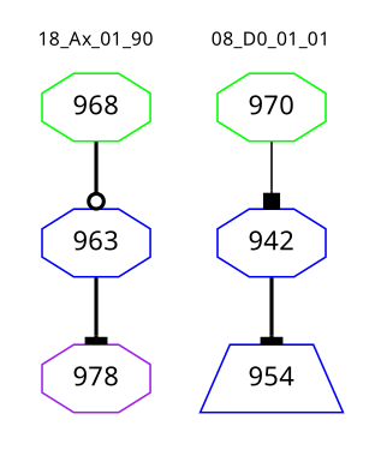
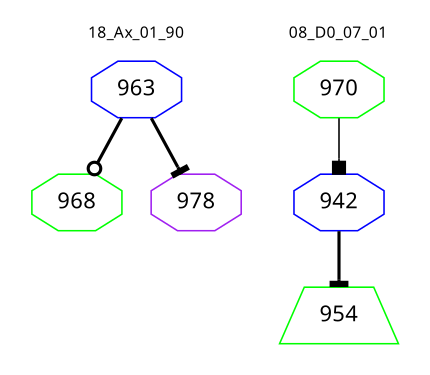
  digraph {
    fontname="Noto Sans"
    node [color=blue fontname="Noto Sans" shape=octagon]
    edge [arrowhead=tee color=black fontname="Noto Sans" style=bold]
    n1 [color=green label=968]
    n2 [label=963]
    n3 [color=purple label=978]
    n4 [color=green label=970]
    n5 [label=942]
-   n6 [label=954 shape=trapezium]
+   n6 [color=green label=954 shape=trapezium]
    subgraph cluster_1 {
      color=white
      fontsize=10
      label="18_Ax_01_90"
      n1
      n2
      n3
    }
    subgraph cluster_2 {
      color=white
      fontsize=10
-     label="08_D0_01_01"
+     label="08_D0_07_01"
      n4
      n5
      n6
    }
-   n1 -> n2 [arrowhead=odot]
+   n2 -> n1 [arrowhead=odot]
    n2 -> n3
    n4 -> n5 [arrowhead=box style=solid]
    n5 -> n6
  }
